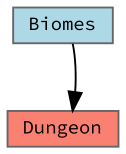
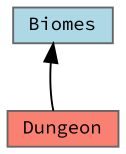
  digraph {
    rankdir=TB
    fontname="Source Code Pro"
    node [fontname="Source Code Pro" fontsize=10 shape=box style=filled]
    n1 [color=gray40 fillcolor=lightblue fontcolor=black height=0.2 label=Biomes width=0.4]
    n2 [color=grey40 fillcolor=salmon height=0.2 label=Dungeon width=0.4]
-   n2 -> n1 [dir=back fontname="Source Code Pro" fontsize=10 labelfontname=Helvetica labelfontsize=10 shape=plaintext style=solid]
+   n1 -> n2 [dir=back fontname="Source Code Pro" fontsize=10 labelfontname=Helvetica labelfontsize=10 shape=plaintext style=solid]
  }
